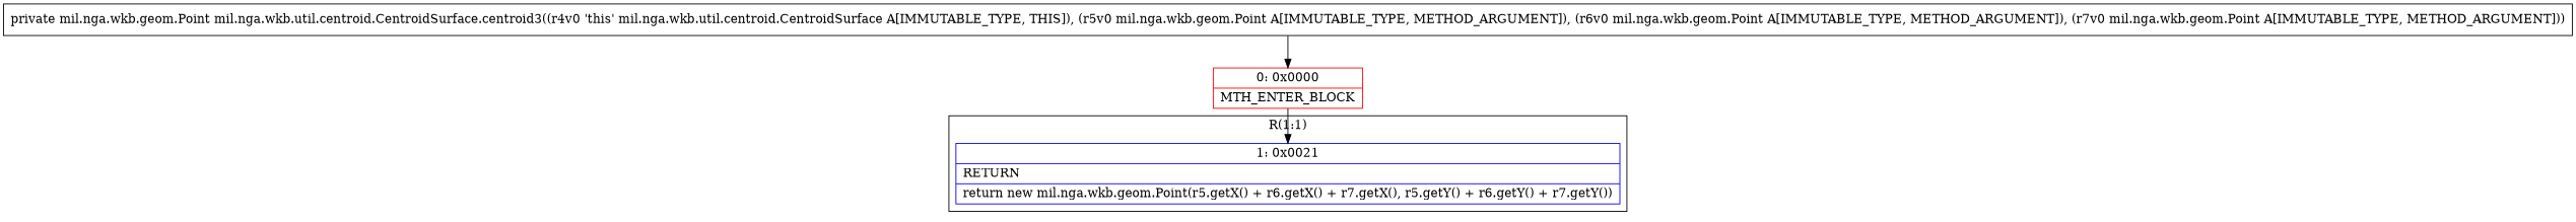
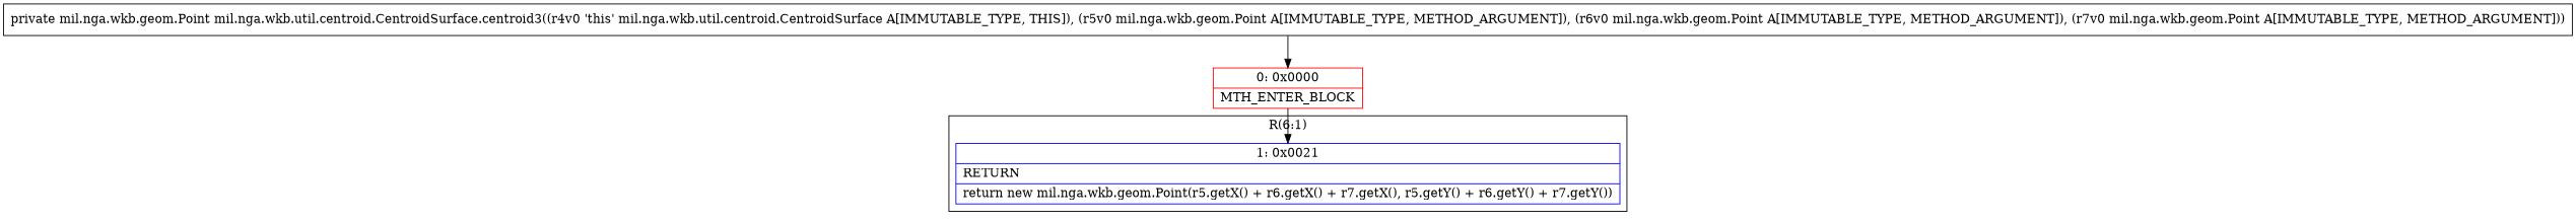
  digraph {
    node [shape=record]
    n1 [color=blue label="{1\:\ 0x0021|RETURN\l|return new mil.nga.wkb.geom.Point(r5.getX() + r6.getX() + r7.getX(), r5.getY() + r6.getY() + r7.getY())\l}"]
    n2 [color=red label="{0\:\ 0x0000|MTH_ENTER_BLOCK\l}"]
    n3 [label="{private mil.nga.wkb.geom.Point mil.nga.wkb.util.centroid.CentroidSurface.centroid3((r4v0 'this' mil.nga.wkb.util.centroid.CentroidSurface A[IMMUTABLE_TYPE, THIS]), (r5v0 mil.nga.wkb.geom.Point A[IMMUTABLE_TYPE, METHOD_ARGUMENT]), (r6v0 mil.nga.wkb.geom.Point A[IMMUTABLE_TYPE, METHOD_ARGUMENT]), (r7v0 mil.nga.wkb.geom.Point A[IMMUTABLE_TYPE, METHOD_ARGUMENT])) }"]
    subgraph cluster_1 {
-     label="R(1:1)"
+     label="R(6:1)"
      n1
    }
    n2 -> n1
    n3 -> n2
  }
